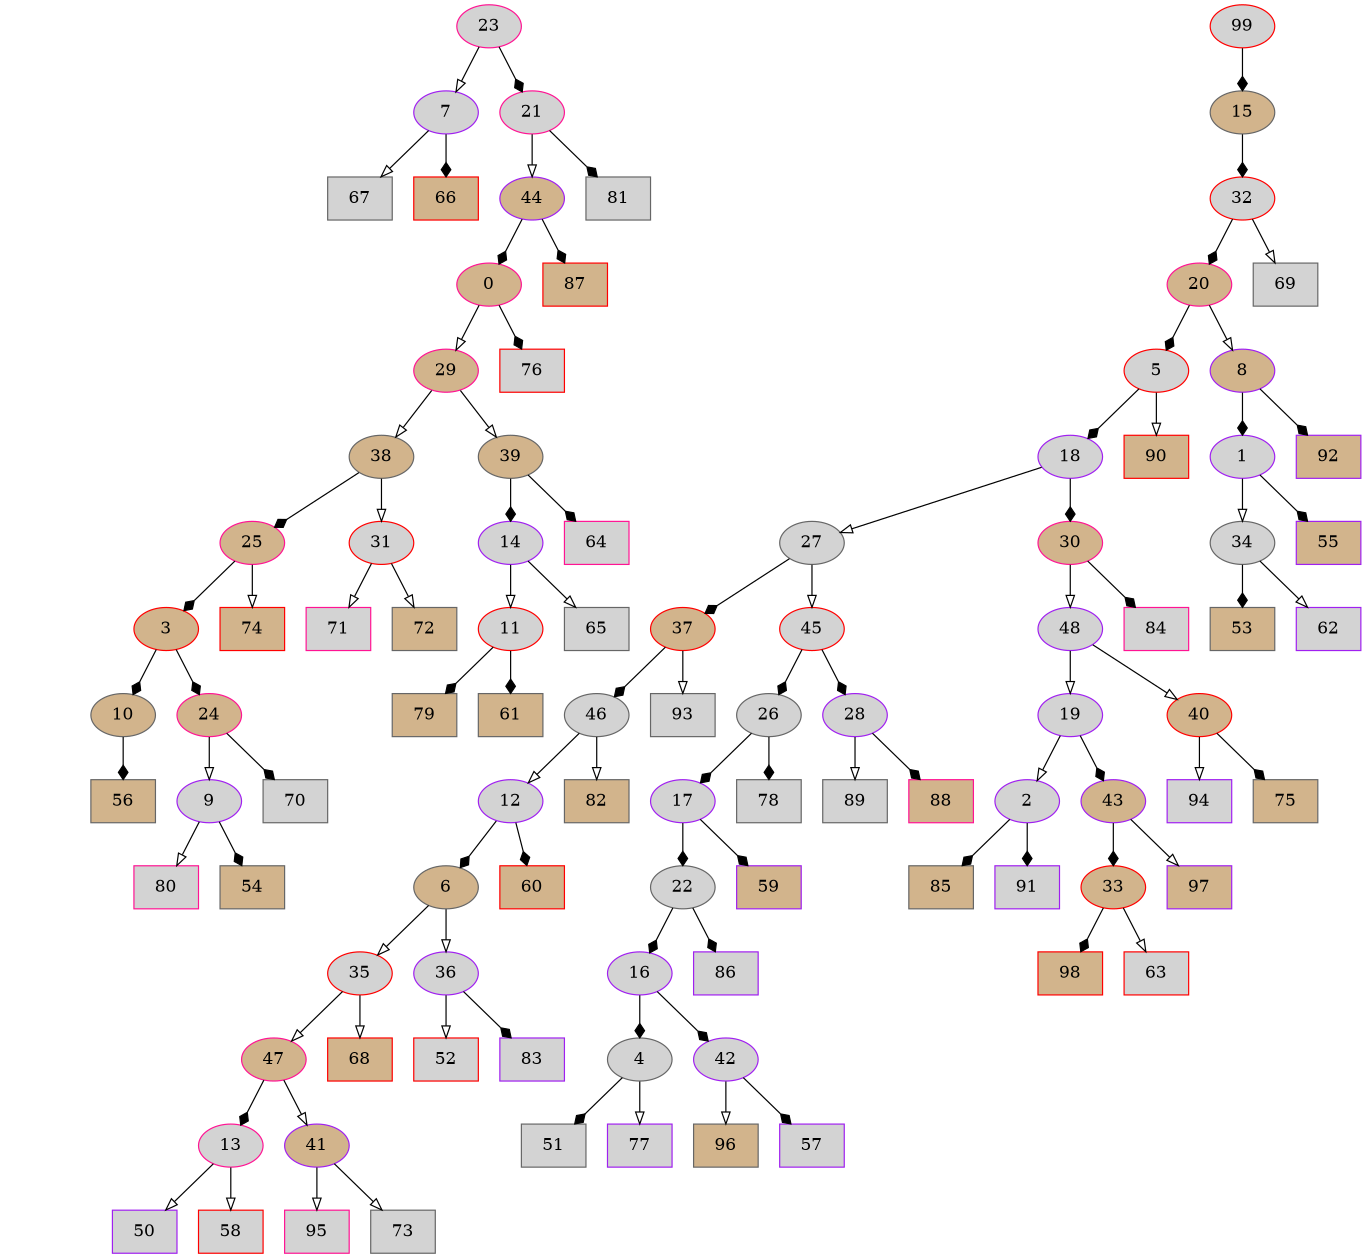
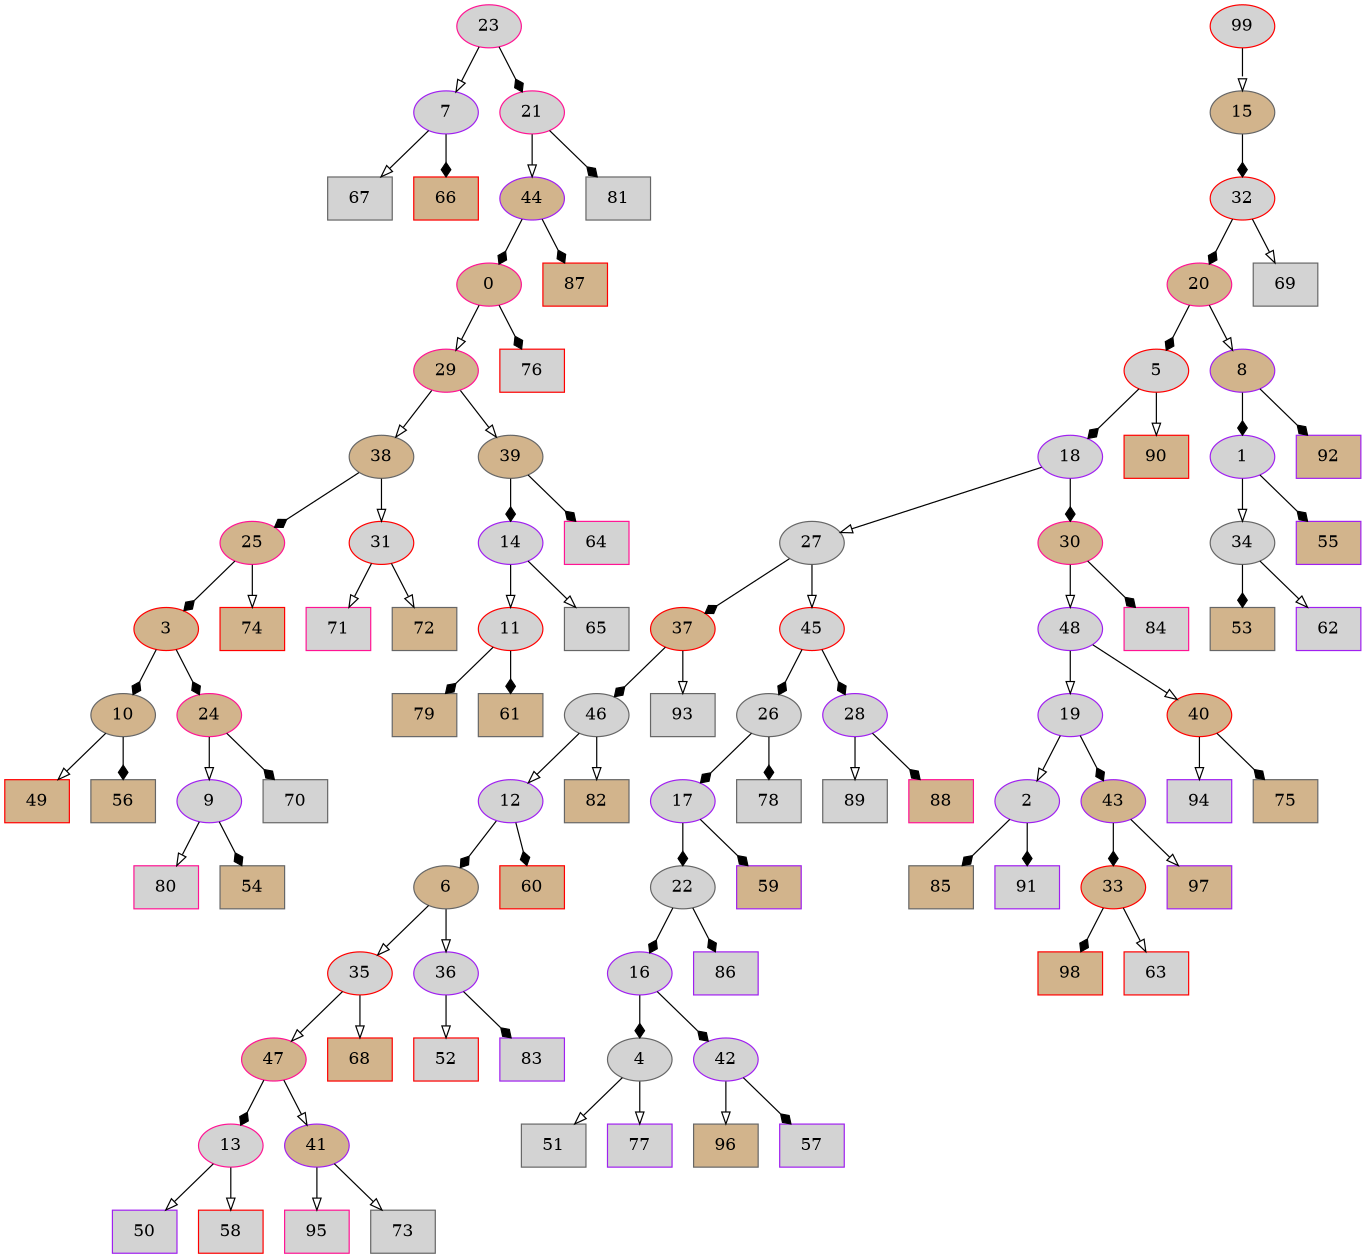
  digraph {
    node [color=gray40 fillcolor=lightgrey style=filled]
    edge [arrowhead=diamond]
    n1 [color=deeppink fillcolor=tan label=0]
    n2 [color=deeppink fillcolor=tan label=29]
    n3 [color=red label=76 shape=box]
    n4 [fillcolor=tan label=38]
    n5 [fillcolor=tan label=39]
    n6 [color=purple label=1]
    n7 [label=34]
    n8 [color=purple fillcolor=tan label=55 shape=box]
    n9 [fillcolor=tan label=53 shape=box]
    n10 [color=purple label=62 shape=box]
    n11 [color=purple label=2]
    n12 [fillcolor=tan label=85 shape=box]
    n13 [color=purple label=91 shape=box]
    n14 [color=red fillcolor=tan label=3]
    n15 [fillcolor=tan label=10]
    n16 [color=deeppink fillcolor=tan label=24]
+   n17 [color=red fillcolor=tan label=49 shape=box]
    n18 [fillcolor=tan label=56 shape=box]
    n19 [color=purple label=9]
    n20 [label=70 shape=box]
    n21 [label=4]
    n22 [label=51 shape=box]
    n23 [color=purple label=77 shape=box]
    n24 [color=red label=5]
    n25 [color=purple label=18]
    n26 [color=red fillcolor=tan label=90 shape=box]
    n27 [label=27]
    n28 [color=deeppink fillcolor=tan label=30]
    n29 [fillcolor=tan label=6]
    n30 [color=red label=35]
    n31 [color=purple label=36]
    n32 [color=deeppink fillcolor=tan label=47]
    n33 [color=red fillcolor=tan label=68 shape=box]
    n34 [color=red label=52 shape=box]
    n35 [color=purple label=83 shape=box]
    n36 [color=purple label=7]
    n37 [label=67 shape=box]
    n38 [color=red fillcolor=tan label=66 shape=box]
    n39 [color=purple fillcolor=tan label=8]
    n40 [color=purple fillcolor=tan label=92 shape=box]
    n41 [color=deeppink label=80 shape=box]
    n42 [fillcolor=tan label=54 shape=box]
    n43 [color=red label=11]
    n44 [fillcolor=tan label=79 shape=box]
    n45 [fillcolor=tan label=61 shape=box]
    n46 [color=purple label=12]
    n47 [color=red fillcolor=tan label=60 shape=box]
    n48 [color=deeppink label=13]
    n49 [color=purple label=50 shape=box]
    n50 [color=red label=58 shape=box]
    n51 [color=purple label=14]
    n52 [label=65 shape=box]
    n53 [fillcolor=tan label=15]
    n54 [color=red label=32]
    n55 [color=deeppink label=23]
    n56 [color=deeppink label=21]
    n57 [color=deeppink fillcolor=tan label=20]
    n58 [label=69 shape=box]
    n59 [color=purple label=16]
    n60 [color=purple label=42]
    n61 [fillcolor=tan label=96 shape=box]
    n62 [color=purple label=57 shape=box]
    n63 [color=purple label=17]
    n64 [label=22]
    n65 [color=purple fillcolor=tan label=59 shape=box]
    n66 [color=purple label=86 shape=box]
    n67 [color=red fillcolor=tan label=37]
    n68 [color=red label=45]
    n69 [color=purple label=48]
    n70 [color=deeppink label=84 shape=box]
    n71 [color=purple label=19]
    n72 [color=purple fillcolor=tan label=43]
    n73 [color=red fillcolor=tan label=33]
    n74 [color=purple fillcolor=tan label=97 shape=box]
    n75 [color=purple fillcolor=tan label=44]
    n76 [label=81 shape=box]
    n77 [color=red fillcolor=tan label=87 shape=box]
    n78 [color=deeppink fillcolor=tan label=25]
    n79 [color=red fillcolor=tan label=74 shape=box]
    n80 [label=26]
    n81 [label=78 shape=box]
    n82 [label=46]
    n83 [label=93 shape=box]
    n84 [color=purple label=28]
    n85 [label=89 shape=box]
    n86 [color=deeppink fillcolor=tan label=88 shape=box]
    n87 [color=red label=31]
    n88 [color=deeppink label=64 shape=box]
    n89 [color=red fillcolor=tan label=40]
    n90 [color=deeppink label=71 shape=box]
    n91 [fillcolor=tan label=72 shape=box]
    n92 [color=red fillcolor=tan label=98 shape=box]
    n93 [color=red label=63 shape=box]
    n94 [color=purple fillcolor=tan label=41]
    n95 [fillcolor=tan label=82 shape=box]
    n96 [color=purple label=94 shape=box]
    n97 [fillcolor=tan label=75 shape=box]
    n98 [color=deeppink label=95 shape=box]
    n99 [label=73 shape=box]
    n100 [color=red label=99]
    n1 -> n2 [arrowhead=onormal]
    n1 -> n3
    n2 -> n4 [arrowhead=onormal]
    n2 -> n5 [arrowhead=onormal]
    n4 -> n78
    n4 -> n87 [arrowhead=onormal]
    n5 -> n51
    n5 -> n88
    n6 -> n7 [arrowhead=onormal]
    n6 -> n8
    n7 -> n9
    n7 -> n10 [arrowhead=onormal]
    n11 -> n12
    n11 -> n13
    n14 -> n15
    n14 -> n16
+   n15 -> n17 [arrowhead=onormal]
    n15 -> n18
    n16 -> n19 [arrowhead=onormal]
    n16 -> n20
    n19 -> n41 [arrowhead=onormal]
    n19 -> n42
-   n21 -> n22
+   n21 -> n22 [arrowhead=onormal]
    n21 -> n23 [arrowhead=onormal]
    n24 -> n25
    n24 -> n26 [arrowhead=onormal]
    n25 -> n27 [arrowhead=onormal]
    n25 -> n28
    n27 -> n67
    n27 -> n68 [arrowhead=onormal]
    n28 -> n69 [arrowhead=onormal]
    n28 -> n70
    n29 -> n30 [arrowhead=onormal]
    n29 -> n31 [arrowhead=onormal]
    n30 -> n32 [arrowhead=onormal]
    n30 -> n33 [arrowhead=onormal]
    n31 -> n34 [arrowhead=onormal]
    n31 -> n35
    n32 -> n48
    n32 -> n94 [arrowhead=onormal]
    n36 -> n37 [arrowhead=onormal]
    n36 -> n38
    n39 -> n6
    n39 -> n40
    n43 -> n44
    n43 -> n45
    n46 -> n29
    n46 -> n47
    n48 -> n49 [arrowhead=onormal]
    n48 -> n50 [arrowhead=onormal]
    n51 -> n43 [arrowhead=onormal]
    n51 -> n52 [arrowhead=onormal]
    n53 -> n54
    n54 -> n57
    n54 -> n58 [arrowhead=onormal]
    n55 -> n36 [arrowhead=onormal]
    n55 -> n56
    n56 -> n75 [arrowhead=onormal]
    n56 -> n76
    n57 -> n24
    n57 -> n39 [arrowhead=onormal]
    n59 -> n21
    n59 -> n60
    n60 -> n61 [arrowhead=onormal]
    n60 -> n62
    n63 -> n64
    n63 -> n65
    n64 -> n59
    n64 -> n66
    n67 -> n82
    n67 -> n83 [arrowhead=onormal]
    n68 -> n80
    n68 -> n84
    n69 -> n71 [arrowhead=onormal]
    n69 -> n89 [arrowhead=onormal]
    n71 -> n11 [arrowhead=onormal]
    n71 -> n72
    n72 -> n73
    n72 -> n74 [arrowhead=onormal]
    n73 -> n92
    n73 -> n93 [arrowhead=onormal]
    n75 -> n1
    n75 -> n77
    n78 -> n14
    n78 -> n79 [arrowhead=onormal]
    n80 -> n63
    n80 -> n81
    n82 -> n46 [arrowhead=onormal]
    n82 -> n95 [arrowhead=onormal]
    n84 -> n85 [arrowhead=onormal]
    n84 -> n86
    n87 -> n90 [arrowhead=onormal]
    n87 -> n91 [arrowhead=onormal]
    n89 -> n96 [arrowhead=onormal]
    n89 -> n97
    n94 -> n98 [arrowhead=onormal]
    n94 -> n99 [arrowhead=onormal]
-   n100 -> n53
+   n100 -> n53 [arrowhead=onormal]
  }
